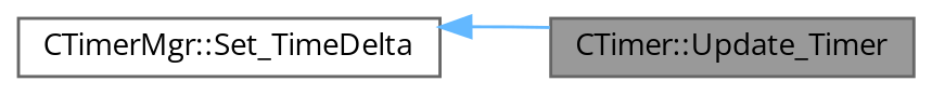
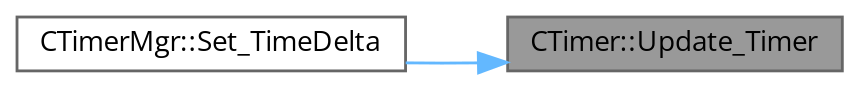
  digraph {
    rankdir=RL
    fontname="Open Sans"
    node [fontname="Open Sans" fontsize=10 shape=box style=filled]
    n1 [color=gray40 fillcolor=grey60 fontcolor=black height=0.2 label="CTimer::Update_Timer" width=0.4]
    n2 [color=grey40 fillcolor=white height=0.2 label="CTimerMgr::Set_TimeDelta" width=0.4]
-   n2 -> n1 [color=steelblue1 dir=back fontname="Open Sans" fontsize=10 labelfontname=Helvetica labelfontsize=10 style=solid]
+   n1 -> n2 [color=steelblue1 dir=back fontname="Open Sans" fontsize=10 labelfontname=Helvetica labelfontsize=10 style=solid]
  }
